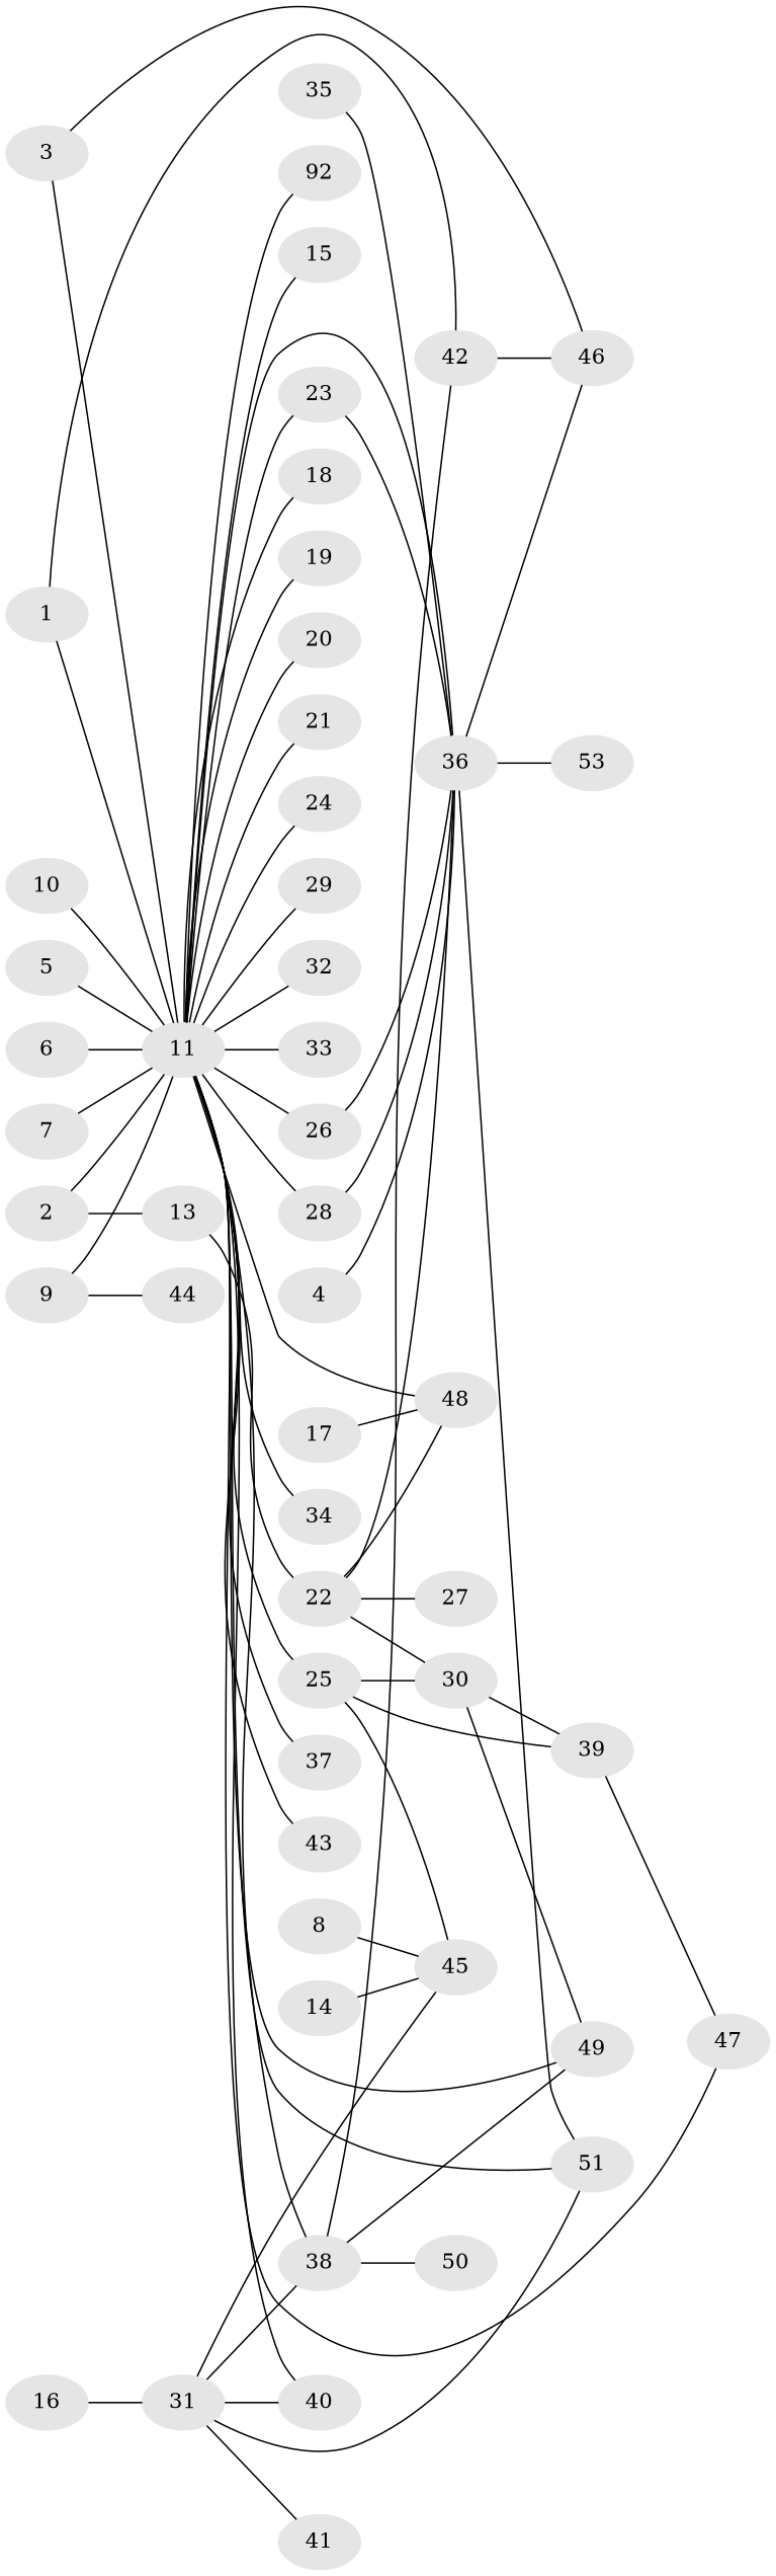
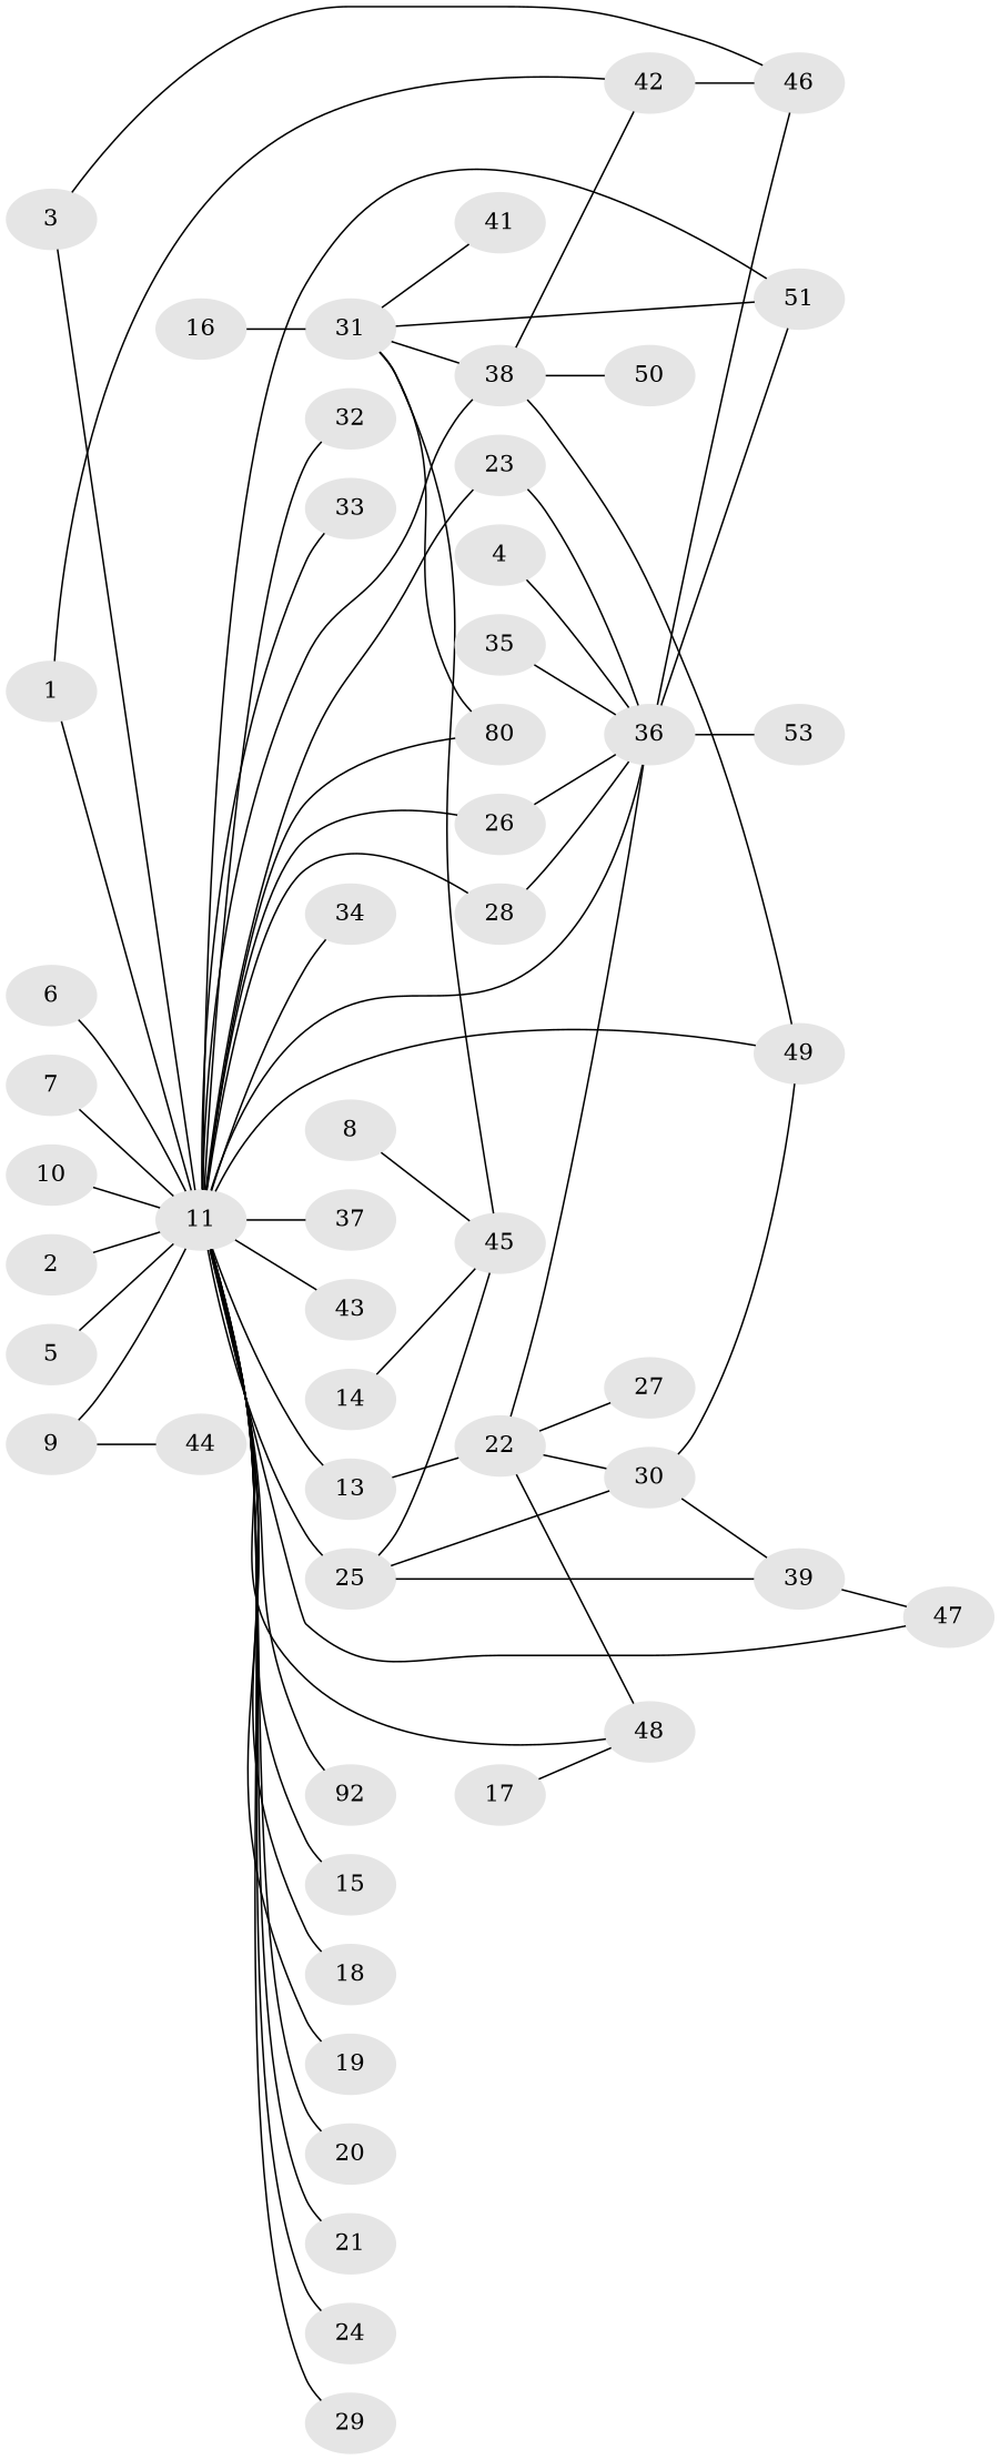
  graph {
    rankdir=LR
    node [color=gray90 style=filled]
    edge [weight=1.0]
    1
    11
    42
    36
    n5 [label=92]
    13
    15
    18
    19
    20
    21
    23
    24
    25
    26
    28
    29
    32
    33
    34
    37
    38
-   40
+   40 [label=80]
    43
    47
    48
    49
    51
    46
    2
    3
    4
    53
    5
    6
    7
    8
    45
    9
    44
    10
    22
    30
    39
    50
    27
    14
    16
    31
    41
    17
    35
    1 -- 11
    1 -- 42
    11 -- 36 [weight=2.0]
    11 -- n5
-   2 -- 13
+   11 -- 13
    11 -- 15
    11 -- 18
    11 -- 19
    11 -- 20
    11 -- 21
    11 -- 23
    11 -- 24
    11 -- 25
    11 -- 26
    11 -- 28
    11 -- 29
    11 -- 32
    11 -- 33
    11 -- 34
    11 -- 37
    11 -- 38
    11 -- 40
    11 -- 43
    11 -- 47
    11 -- 48 [weight=2.0]
    11 -- 49
    11 -- 51
    42 -- 46
    36 -- 51
    36 -- 46
    36 -- 53
    13 -- 22
    23 -- 36
    25 -- 45
    25 -- 30
    25 -- 39
    26 -- 36
    28 -- 36
    38 -- 42
    38 -- 49
    38 -- 50
    2 -- 11
    3 -- 11
    3 -- 46
    4 -- 36
    5 -- 11
    6 -- 11
    7 -- 11
    8 -- 45
    9 -- 11
    9 -- 44
    10 -- 11
    22 -- 36
    22 -- 48
    22 -- 30 [weight=2.0]
    22 -- 27
    30 -- 49
    30 -- 39
    39 -- 47
    14 -- 45
    16 -- 31
    31 -- 38
    31 -- 40 [weight=2.0]
    31 -- 51
    31 -- 45
    31 -- 41
    17 -- 48
    35 -- 36
  }
